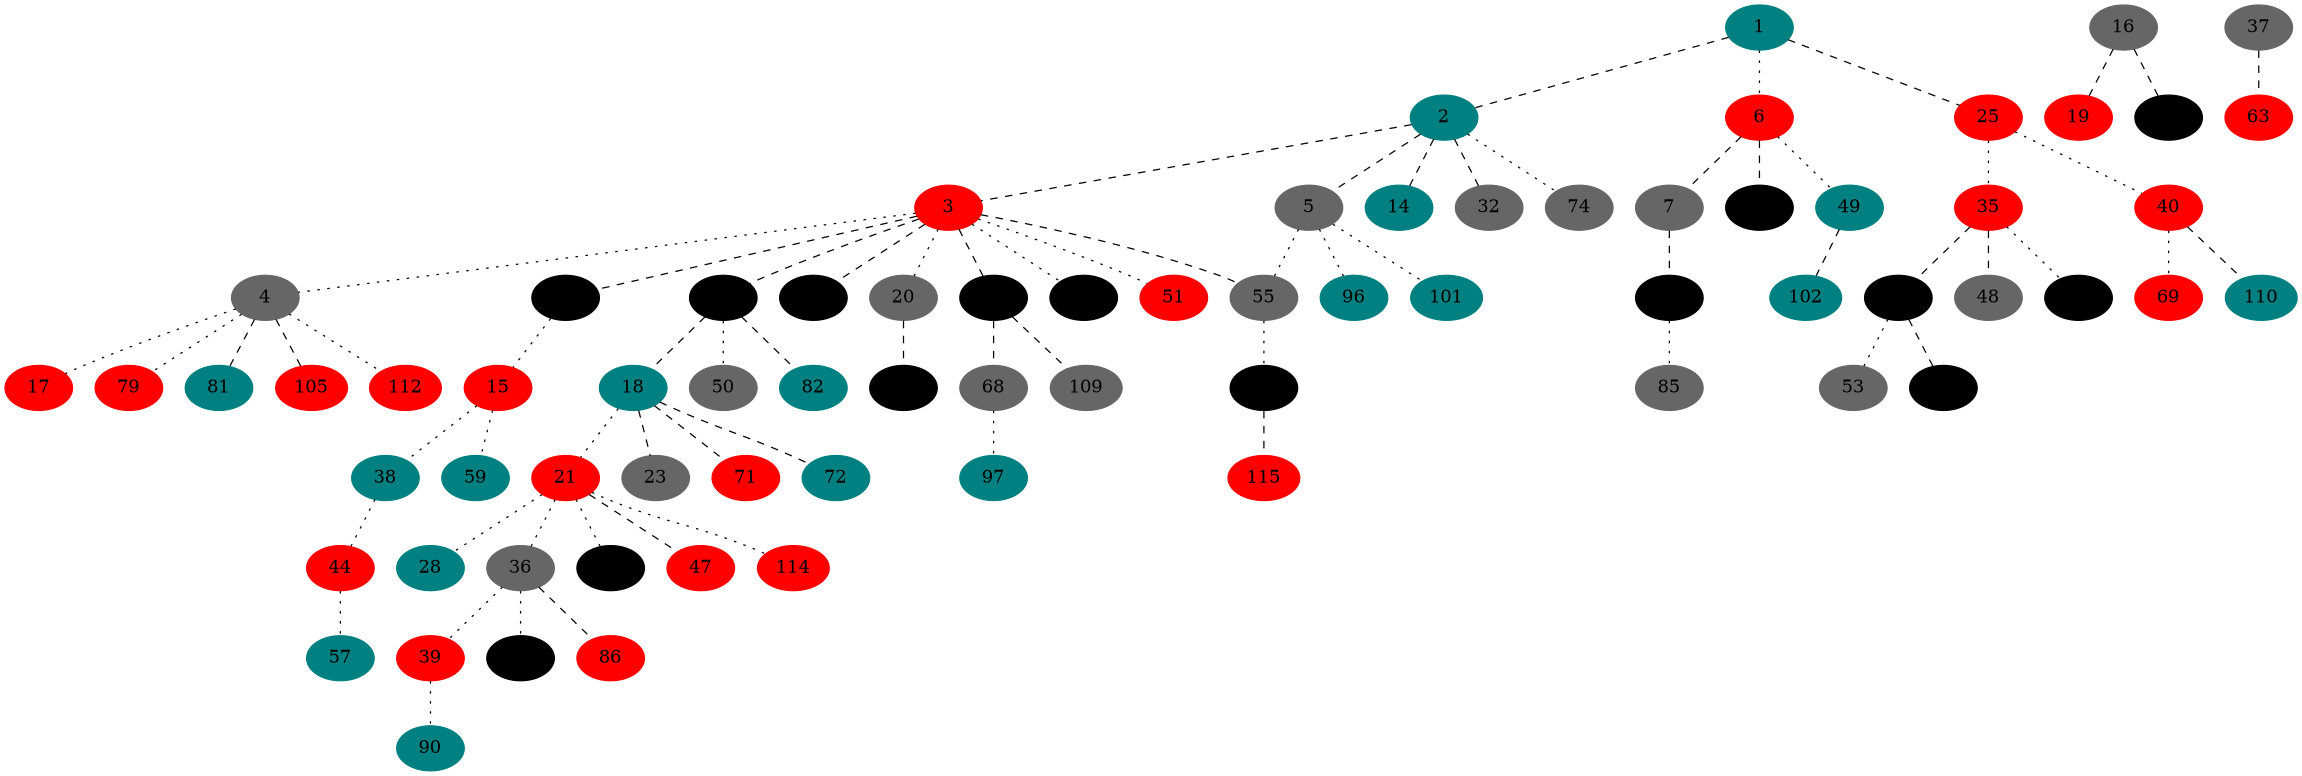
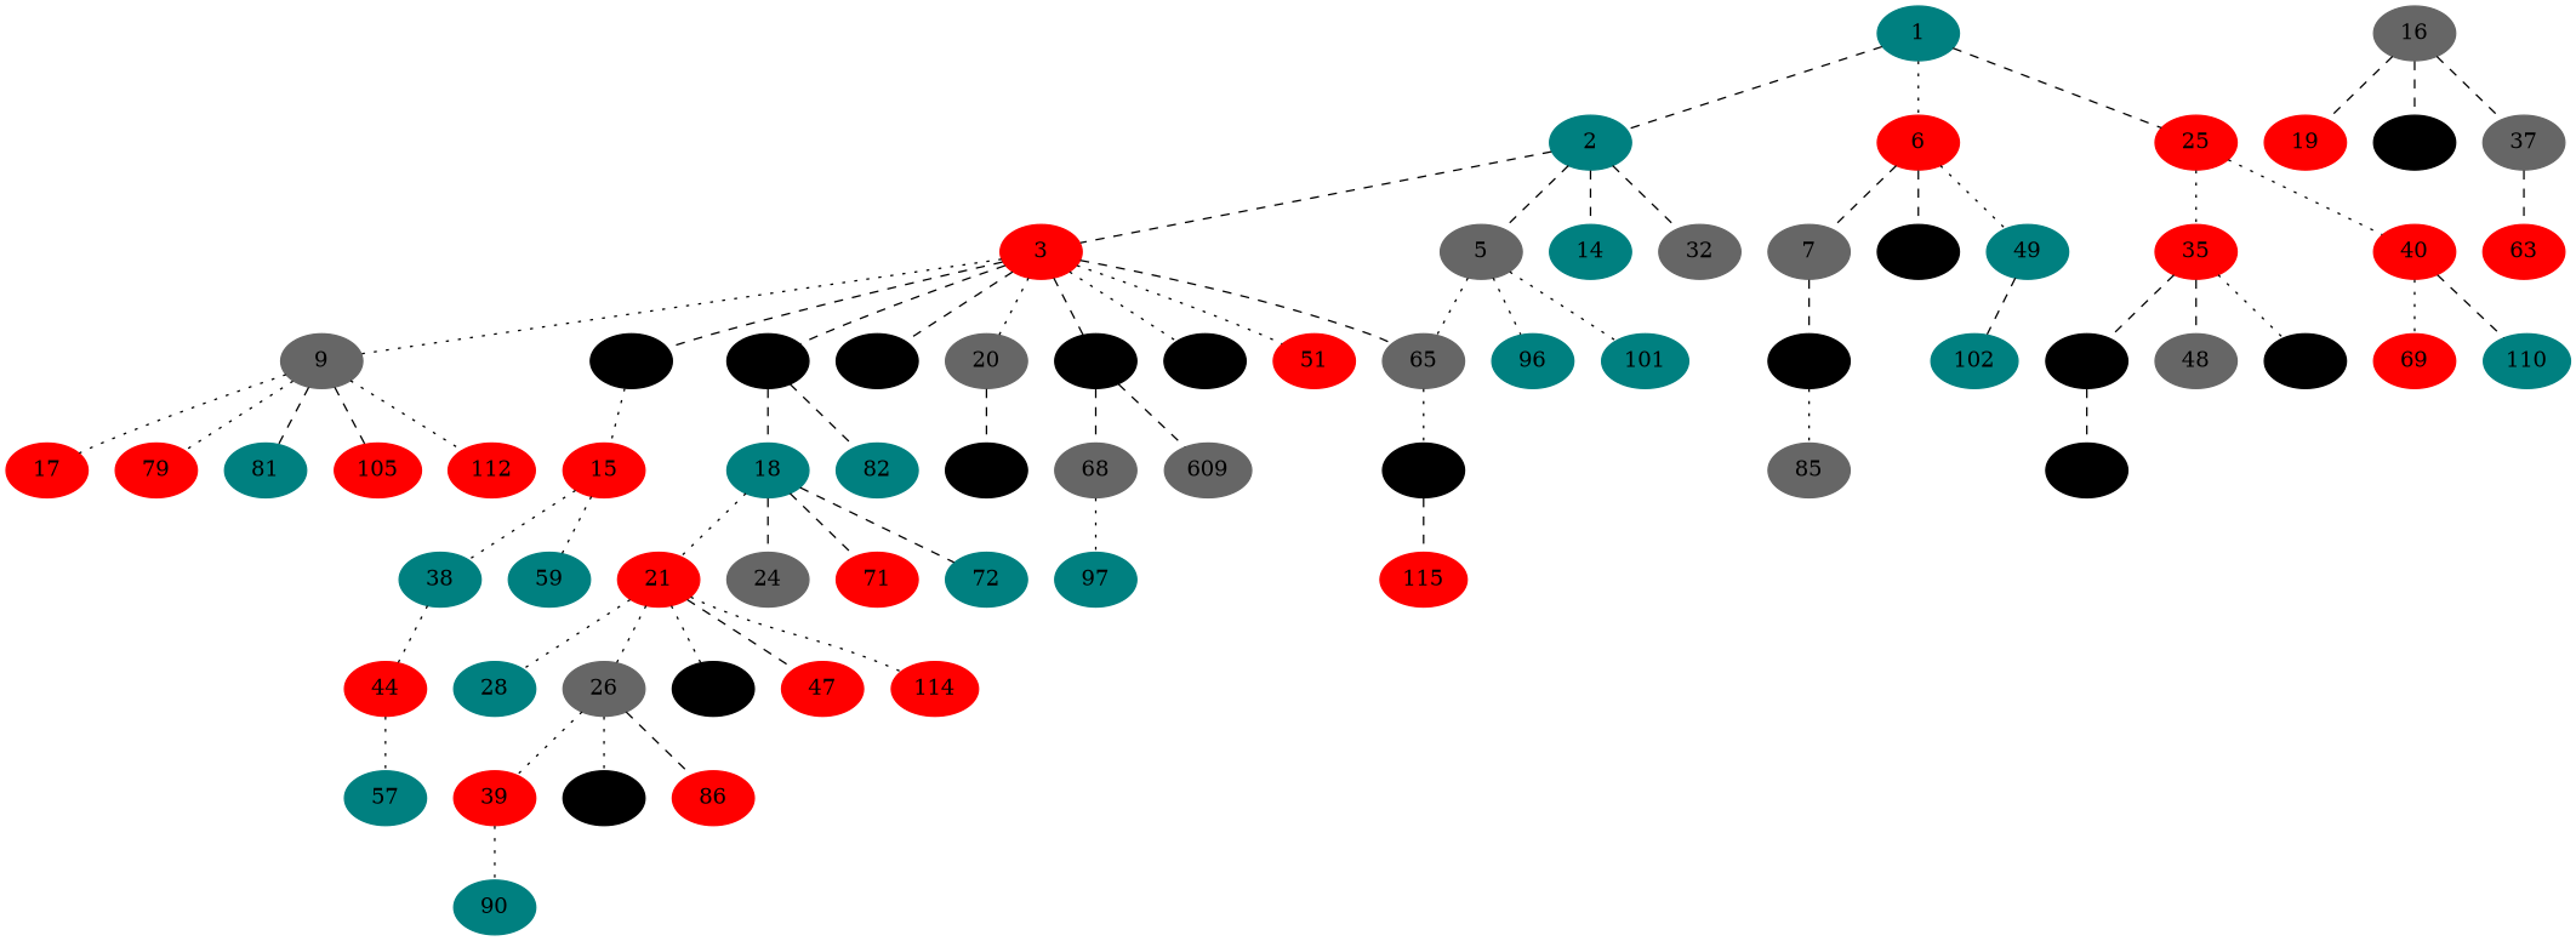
  graph {
    node [color=red style=filled]
    edge [style=dashed]
    2 [color=teal super="+107"]
    3 [super="+4"]
    5 [color=gray40 super="+8"]
    14 [color=teal super="+76"]
    32 [color=gray40 super="+52"]
-   74 [color=gray40 super="+94"]
    1 [color=teal]
    6 [super="+41"]
    25 [super="+46"]
    7 [color=gray40]
    22 [color=black]
    49 [color=teal super="+108"]
    35 [super="+56"]
    40 [super="+80"]
-   9 [color=gray40 super="+10" label=4]
+   9 [color=gray40 super="+10"]
    11 [color=black super="+89"]
    12 [color=black super="+91"]
    13 [color=black]
    20 [color=gray40 super="+30"]
    31 [color=black super="+61"]
    33 [color=black super="+111"]
    51
-   55 [color=gray40]
+   55 [color=gray40 label=65]
    96 [color=teal]
    101 [color=teal]
    17
    79 [super="+113"]
    81 [color=teal super="+93"]
    105
    112
    15 [super="+34"]
    18 [color=teal super="+23"]
-   50 [color=gray40 super="+92"]
    82 [color=teal]
    67 [color=black]
    n36 [color=gray40 label=68 super="+99"]
-   109 [color=gray40]
+   109 [color=gray40 label=609]
    77 [color=black]
    16 [color=gray40 super="+27"]
    19 [super="+88"]
    29 [color=black]
    37 [color=gray40 super="+43"]
    75 [color=black super="+116"]
    102 [color=teal]
    85 [color=gray40 super="+104"]
    38 [color=teal]
    59 [color=teal]
    21 [super="+26"]
-   24 [color=gray40 super="+95" label=23]
+   24 [color=gray40 super="+95"]
    71
    72 [color=teal super="+84"]
    44 [super="+68"]
    63
    28 [color=teal]
-   36 [color=gray40 super="+83"]
+   36 [color=gray40 super="+83" label=26]
    45 [color=black]
    47
    114
    39 [super="+58"]
    60 [color=black super="+100"]
    86 [super="+98"]
    42 [color=black super="+87"]
    48 [color=gray40]
    62 [color=black super="+106"]
    69
    110 [color=teal]
    97 [color=teal]
-   53 [color=gray40 super="+73"]
    66 [color=black super="+78"]
    90 [color=teal]
    57 [color=teal]
    115
    2 -- 3
    2 -- 5
    2 -- 14
    2 -- 32
-   2 -- 74 [style=dotted]
    3 -- 9 [style=dotted]
    3 -- 11
    3 -- 12
    3 -- 13
    3 -- 20 [style=dotted]
    3 -- 31
    3 -- 33 [style=dotted]
    3 -- 51 [style=dotted]
    3 -- 55
    5 -- 55 [style=dotted]
    5 -- 96 [style=dotted]
    5 -- 101 [style=dotted]
    1 -- 2
    1 -- 6 [style=dotted]
    1 -- 25
    6 -- 7
    6 -- 22
    6 -- 49 [style=dotted]
    25 -- 35 [style=dotted]
    25 -- 40 [style=dotted]
    7 -- 75
    49 -- 102
    35 -- 42
    35 -- 48
    35 -- 62 [style=dotted]
    40 -- 69 [style=dotted]
    40 -- 110
    9 -- 17 [style=dotted]
    9 -- 79 [style=dotted]
    9 -- 81
    9 -- 105
    9 -- 112 [style=dotted]
    11 -- 15 [style=dotted]
    12 -- 18
-   12 -- 50 [style=dotted]
    12 -- 82
    20 -- 67
    31 -- n36
    31 -- 109
    55 -- 77 [style=dotted]
    15 -- 38 [style=dotted]
    15 -- 59 [style=dotted]
    18 -- 21 [style=dotted]
    18 -- 24
    18 -- 71
    18 -- 72
    n36 -- 97 [style=dotted]
    77 -- 115
    16 -- 19
    16 -- 29
+   16 -- 37
    37 -- 63
    75 -- 85 [style=dotted]
    38 -- 44 [style=dotted]
    21 -- 28 [style=dotted]
    21 -- 36 [style=dotted]
    21 -- 45 [style=dotted]
    21 -- 47
    21 -- 114 [style=dotted]
    44 -- 57 [style=dotted]
    36 -- 39 [style=dotted]
    36 -- 60 [style=dotted]
    36 -- 86
    39 -- 90 [style=dotted]
-   42 -- 53 [style=dotted]
    42 -- 66
  }
